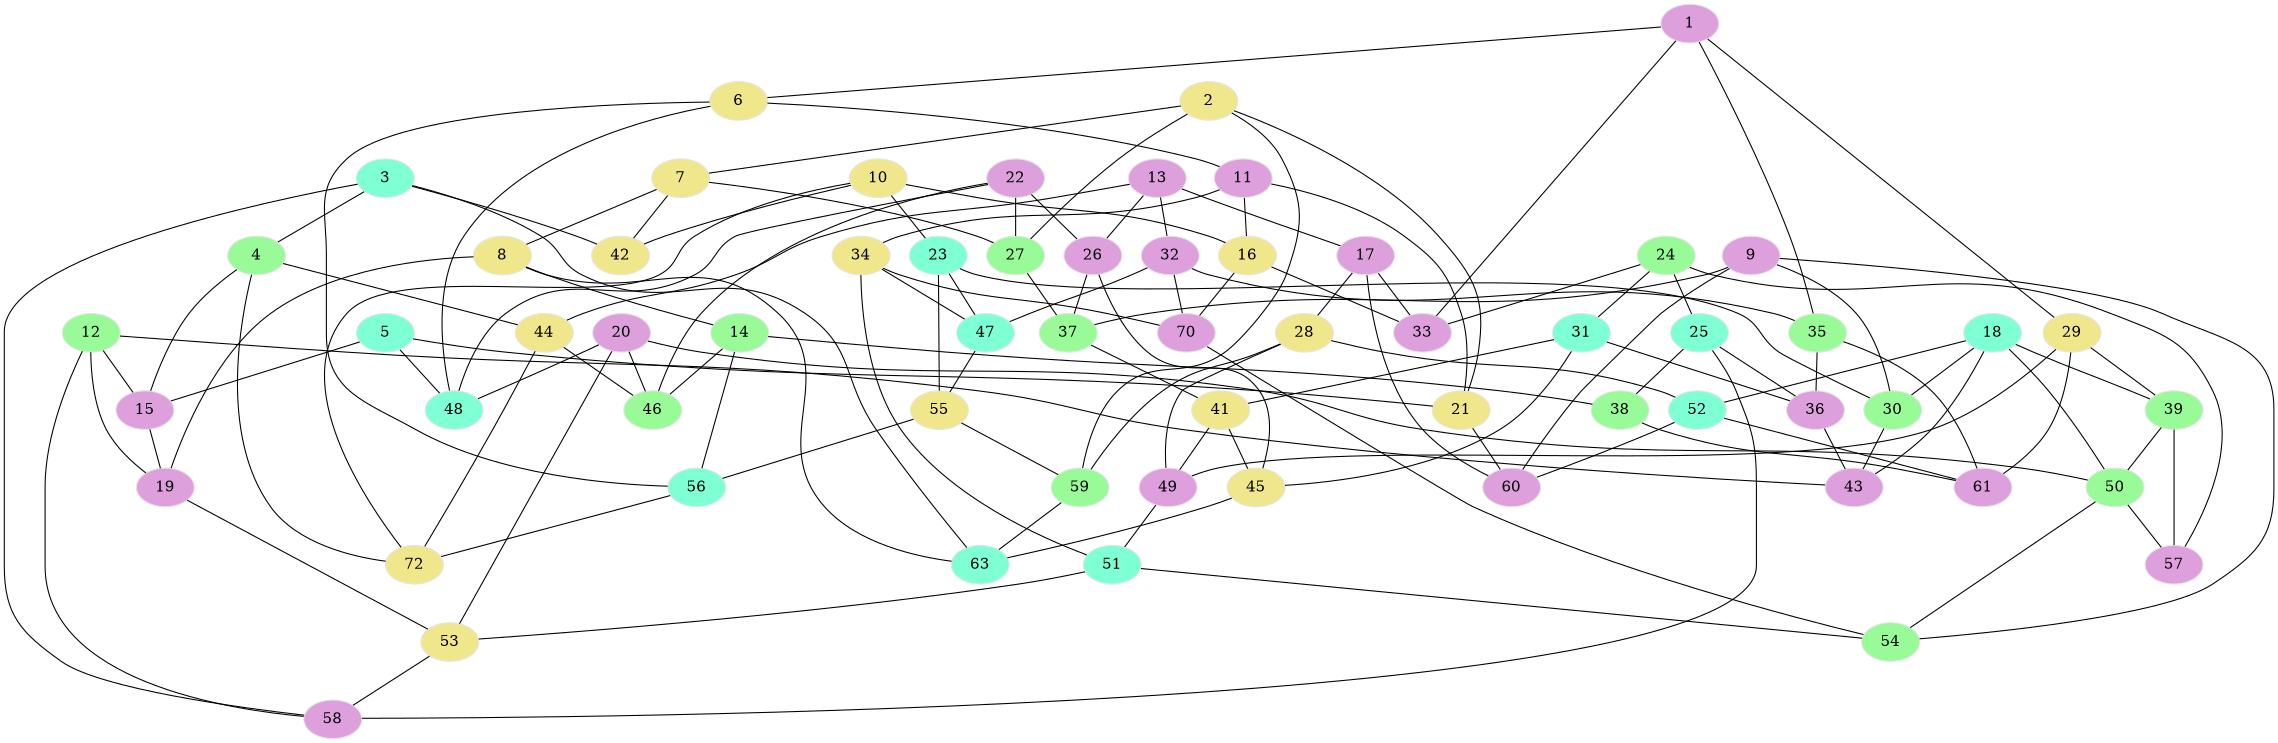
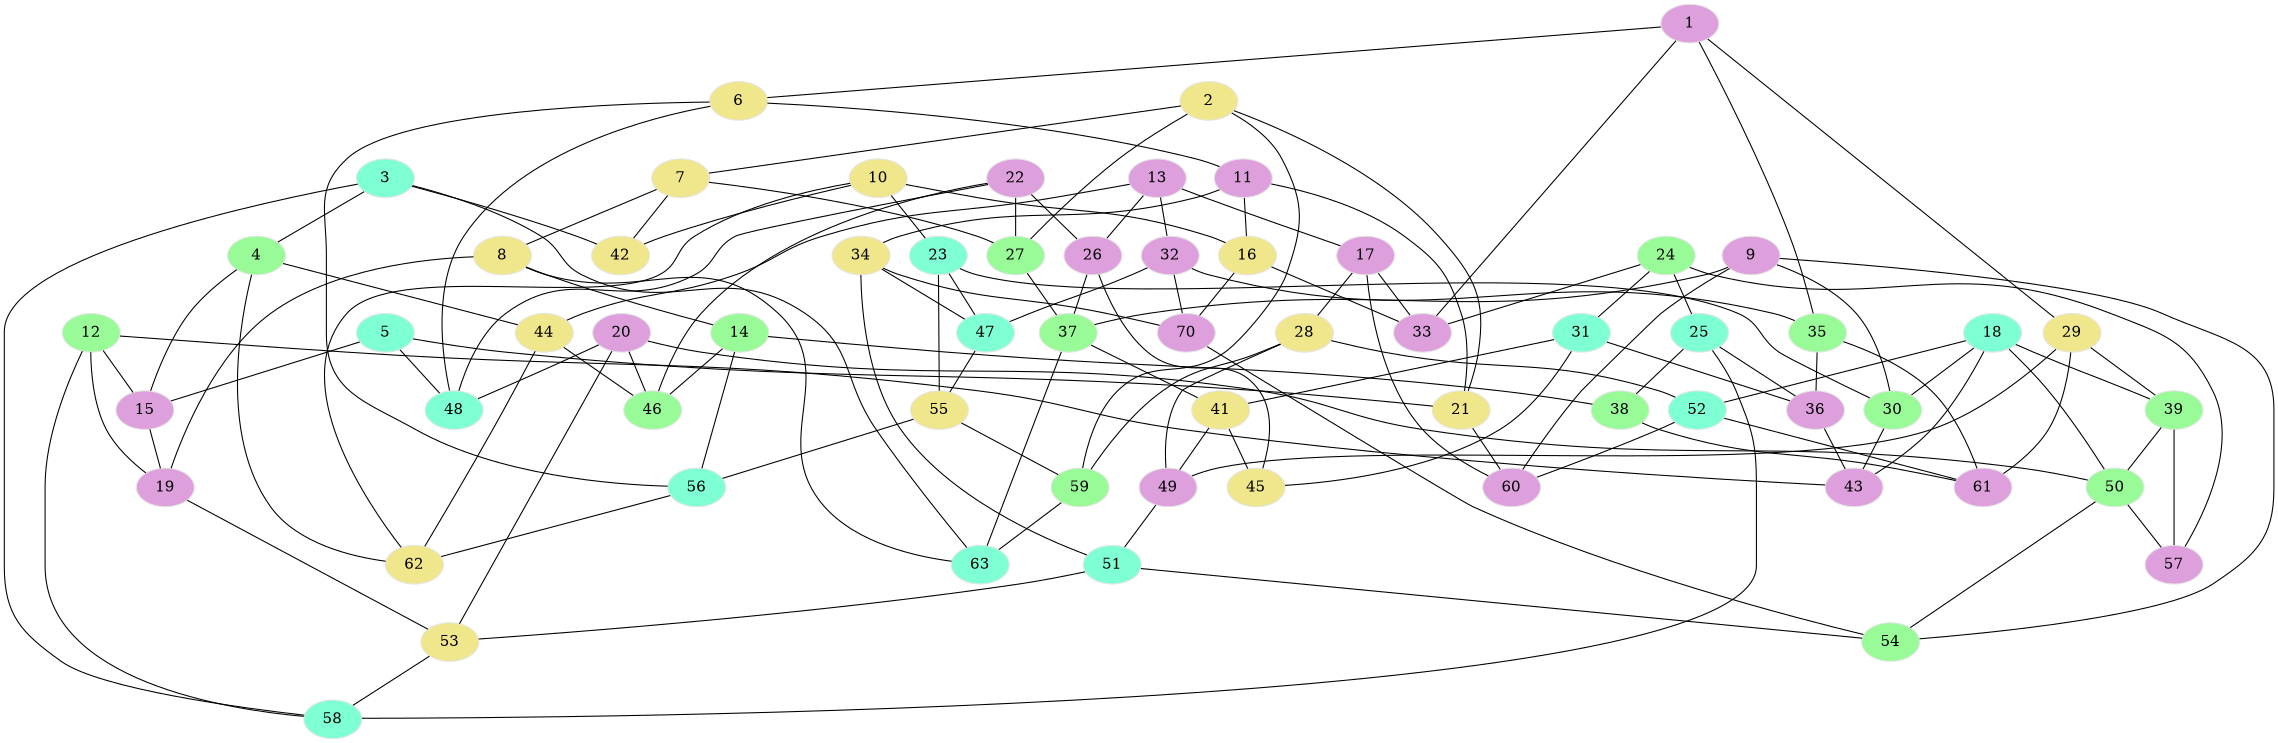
  graph {
    fontname="DejaVu Serif"
    node [color=gray90 fillcolor=plum fontname="DejaVu Serif" style=filled]
    edge [fontname="DejaVu Serif"]
    6 [fillcolor=khaki]
    1
    29 [fillcolor=khaki]
    33
    35 [fillcolor=palegreen]
    48 [fillcolor=aquamarine]
    11
    56 [fillcolor=aquamarine]
    39 [fillcolor=palegreen]
    49
    61
    36
    2 [fillcolor=khaki]
    7 [fillcolor=khaki]
    21 [fillcolor=khaki]
    27 [fillcolor=palegreen]
    59 [fillcolor=palegreen]
    42 [fillcolor=khaki]
    8 [fillcolor=khaki]
    60
    37 [fillcolor=palegreen]
    63 [fillcolor=aquamarine]
    3 [fillcolor=aquamarine]
    4 [fillcolor=palegreen]
-   58
+   58 [fillcolor=aquamarine]
    15
    44 [fillcolor=khaki]
-   62 [fillcolor=khaki label=72]
+   62 [fillcolor=khaki]
    19
    46 [fillcolor=palegreen]
    5 [fillcolor=aquamarine]
    50 [fillcolor=palegreen]
    57
    16 [fillcolor=khaki]
    34 [fillcolor=khaki]
    14 [fillcolor=palegreen]
    38 [fillcolor=palegreen]
    53 [fillcolor=khaki]
    30 [fillcolor=palegreen]
    9
    54 [fillcolor=palegreen]
    43
    41 [fillcolor=khaki]
    10 [fillcolor=khaki]
    23 [fillcolor=aquamarine]
    n46 [label=70]
    47 [fillcolor=aquamarine]
    55 [fillcolor=khaki]
    51 [fillcolor=aquamarine]
    12 [fillcolor=palegreen]
    13
    17
    26
    32
    28 [fillcolor=khaki]
    45 [fillcolor=khaki]
    52 [fillcolor=aquamarine]
    18 [fillcolor=aquamarine]
    20
    22
    24 [fillcolor=palegreen]
    25 [fillcolor=aquamarine]
    31 [fillcolor=aquamarine]
    6 -- 48
    6 -- 11
    6 -- 56
    1 -- 6
    1 -- 29
    1 -- 33
    1 -- 35
    29 -- 39
    29 -- 49
    29 -- 61
    35 -- 61
    35 -- 36
    11 -- 21
    11 -- 16
    11 -- 34
    56 -- 62
    39 -- 50
    39 -- 57
    49 -- 51
    36 -- 43
    2 -- 7
    2 -- 21
    2 -- 27
    2 -- 59
    7 -- 27
    7 -- 42
    7 -- 8
    21 -- 60
    27 -- 37
    59 -- 63
    8 -- 63
    8 -- 19
    8 -- 14
    37 -- 41
    3 -- 42
    3 -- 63
    3 -- 4
    3 -- 58
    4 -- 15
    4 -- 44
    4 -- 62
    15 -- 19
    44 -- 62
    44 -- 46
    19 -- 53
    5 -- 48
    5 -- 21
    5 -- 15
    50 -- 57
    50 -- 54
    16 -- 33
    16 -- n46
    34 -- n46
    34 -- 47
    34 -- 51
    14 -- 56
    14 -- 46
    14 -- 38
    38 -- 61
    53 -- 58
    30 -- 43
    9 -- 60
    9 -- 37
    9 -- 30
    9 -- 54
    41 -- 49
    41 -- 45
    10 -- 42
    10 -- 62
    10 -- 16
    10 -- 23
    23 -- 30
    23 -- 47
    23 -- 55
    n46 -- 54
    47 -- 55
    55 -- 56
    55 -- 59
    51 -- 53
    51 -- 54
    12 -- 58
    12 -- 15
    12 -- 19
    12 -- 43
    13 -- 44
    13 -- 17
    13 -- 26
    13 -- 32
    17 -- 33
    17 -- 60
    17 -- 28
    26 -- 37
    26 -- 45
    32 -- 35
    32 -- n46
    32 -- 47
    28 -- 49
    28 -- 59
    28 -- 52
-   45 -- 63
+   37 -- 63
    52 -- 61
    52 -- 60
    18 -- 39
    18 -- 50
    18 -- 30
    18 -- 43
    18 -- 52
    20 -- 48
    20 -- 46
    20 -- 50
    20 -- 53
    22 -- 48
    22 -- 27
    22 -- 46
    22 -- 26
    24 -- 33
    24 -- 57
    24 -- 25
    24 -- 31
    25 -- 36
    25 -- 58
    25 -- 38
    31 -- 36
    31 -- 41
    31 -- 45
  }
